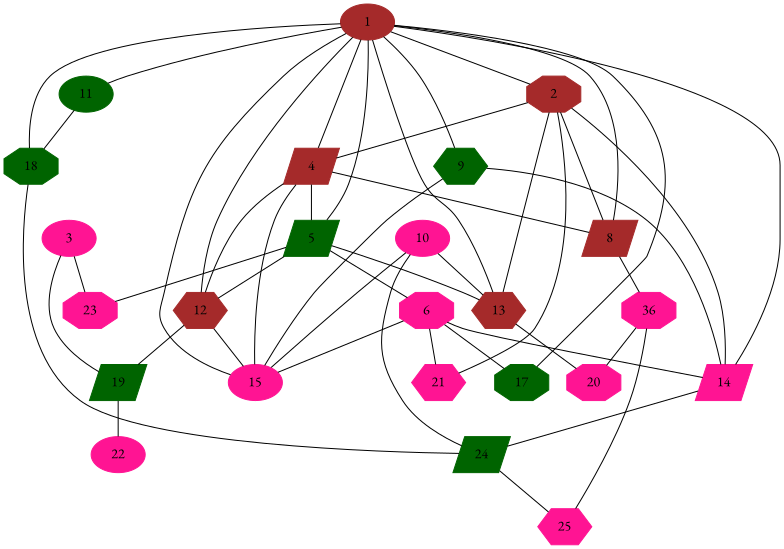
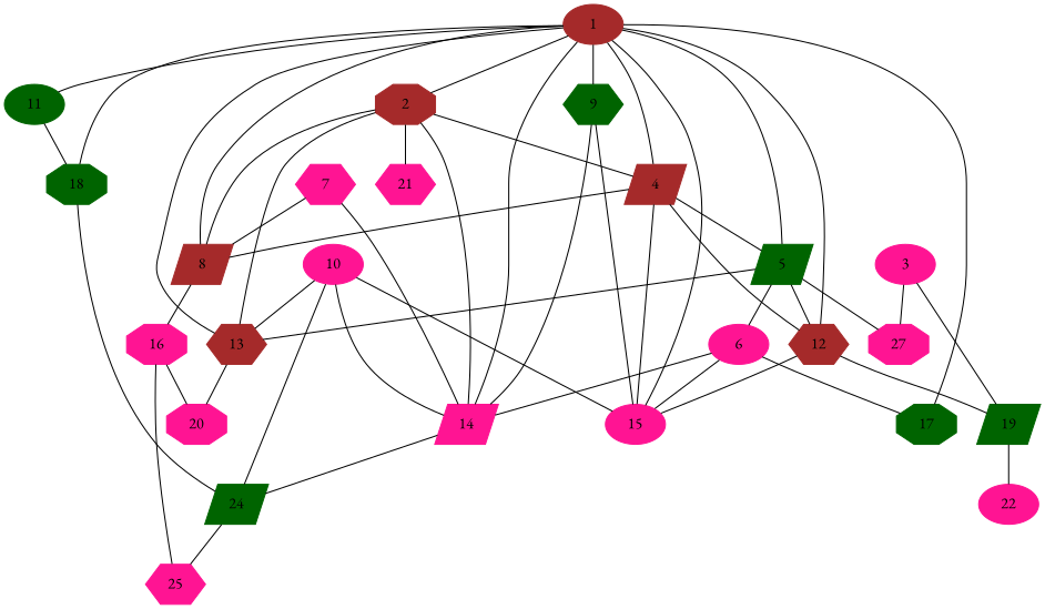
  graph {
    fontname="EB Garamond"
    node [color=deeppink fontname="EB Garamond" shape=octagon style=filled]
    edge [fontname="EB Garamond" weight=1.0]
    1 [color=brown shape=ellipse]
    2 [color=brown]
    4 [color=brown shape=parallelogram]
    5 [color=darkgreen shape=parallelogram]
    8 [color=brown shape=parallelogram]
    9 [color=darkgreen shape=hexagon]
    11 [color=darkgreen shape=ellipse]
    12 [color=brown shape=hexagon]
    13 [color=brown shape=hexagon]
    14 [shape=parallelogram]
    15 [shape=ellipse]
    17 [color=darkgreen]
    18 [color=darkgreen]
    21 [shape=hexagon]
-   23
-   6
-   16 [label=36]
+   23 [label=27]
+   6 [shape=ellipse]
+   16
    19 [color=darkgreen shape=parallelogram]
    20
    24 [color=darkgreen shape=parallelogram]
    3 [shape=ellipse]
    22 [shape=ellipse]
+   7 [shape=hexagon]
    25 [shape=hexagon]
    10 [shape=ellipse]
    1 -- 2
    1 -- 4 [weight=3.0]
    1 -- 5 [weight=2.0]
    1 -- 8
    1 -- 9 [weight=2.0]
    1 -- 11
    1 -- 12
    1 -- 13 [weight=2.0]
    1 -- 14
    1 -- 15
    1 -- 17 [weight=2.0]
    1 -- 18 [weight=2.0]
    2 -- 4
    2 -- 8 [weight=2.0]
    2 -- 13 [weight=2.0]
    2 -- 14 [weight=2.0]
    2 -- 21
    4 -- 5
    4 -- 8
    4 -- 12
    4 -- 15 [weight=2.0]
    5 -- 12
    5 -- 13
    5 -- 23 [weight=3.0]
    5 -- 6 [weight=2.0]
    8 -- 16
    9 -- 14
    9 -- 15
    11 -- 18
    12 -- 15
    12 -- 19
    13 -- 20
    14 -- 24
    18 -- 24
    6 -- 14
    6 -- 15
    6 -- 17
-   6 -- 21
    16 -- 20
    16 -- 25
    19 -- 22
    24 -- 25
    3 -- 23
    3 -- 19
+   7 -- 8
+   7 -- 14
    10 -- 13
+   10 -- 14
    10 -- 15
    10 -- 24
  }
